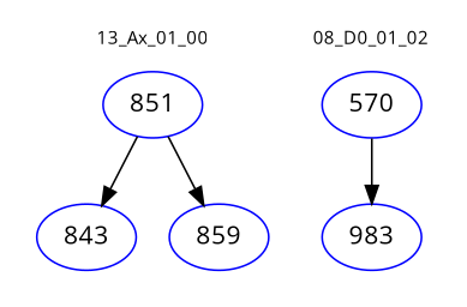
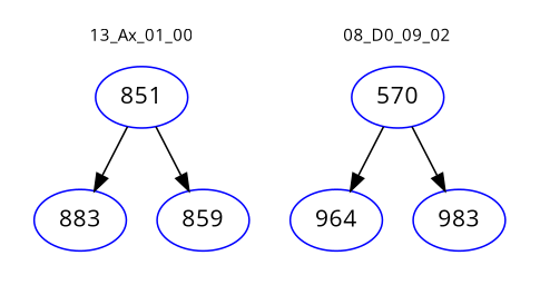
  digraph {
    fontname="Open Sans"
    node [color=blue fontname="Open Sans"]
    edge [color=black fontname="Open Sans"]
    n1 [label=851]
-   n2 [label=843]
+   n2 [label=883]
    n3 [label=859]
    n4 [label=570]
+   n5 [label=964]
    n6 [label=983]
    subgraph cluster_1 {
      color=white
      fontsize=10
      label="13_Ax_01_00"
      n1
      n2
      n3
    }
    subgraph cluster_2 {
      color=white
      fontsize=10
-     label="08_D0_01_02"
+     label="08_D0_09_02"
      n4
+     n5
      n6
    }
    n1 -> n2
    n1 -> n3
+   n4 -> n5
    n4 -> n6
  }
